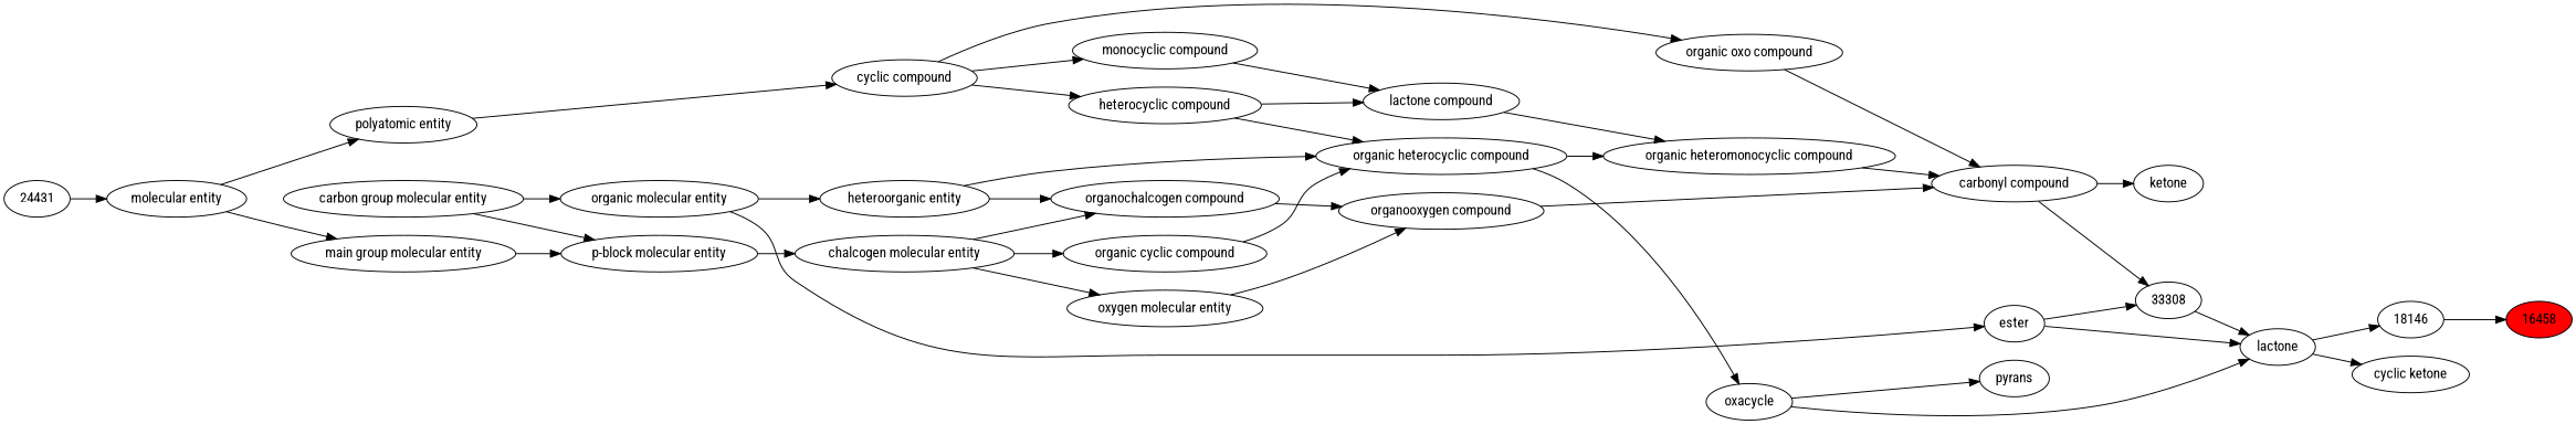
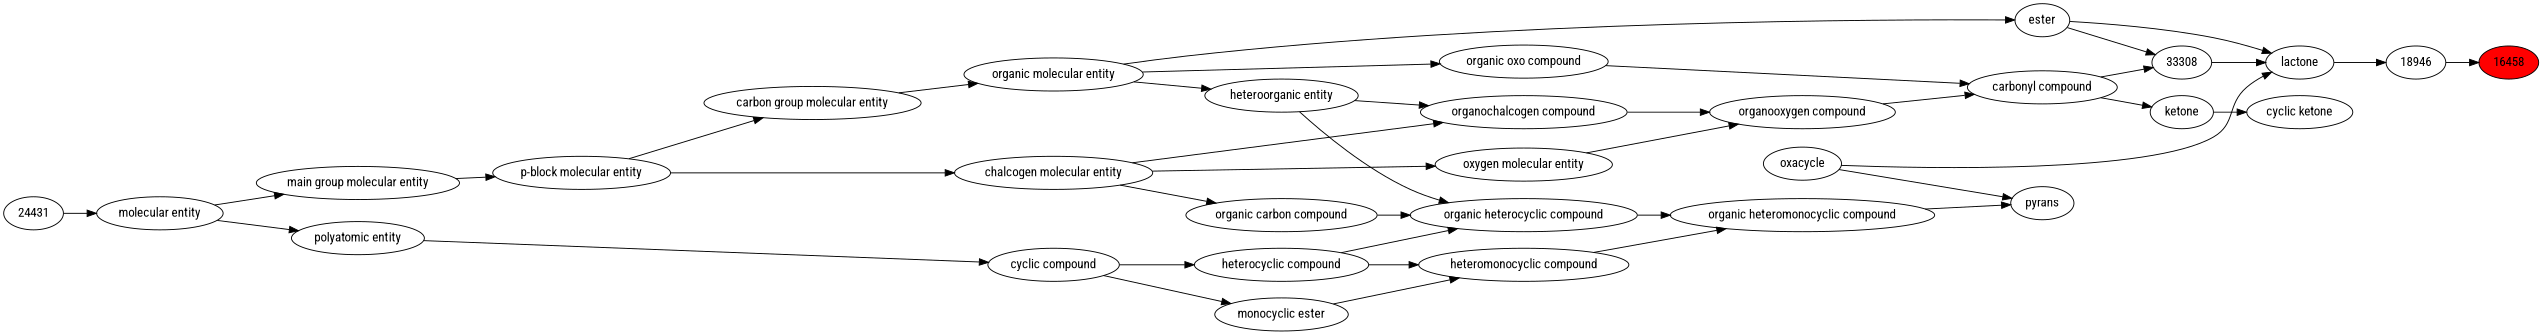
  digraph {
    fontname="Roboto Condensed"
    rankdir=LR
    node [fontname="Roboto Condensed"]
    edge [fontname="Roboto Condensed"]
    n1 [fillcolor=red label=16458 style=filled]
-   n2 [label=18146]
+   n2 [label=18946]
    n3 [label=pyrans]
    n4 [label="cyclic ketone"]
    n5 [label=lactone]
    n6 [label="organic heteromonocyclic compound"]
    n7 [label=oxacycle]
    n8 [label=ketone]
    n9 [label=33308]
    n10 [label=ester]
-   n11 [label="lactone compound"]
+   n11 [label="heteromonocyclic compound"]
    n12 [label="organic heterocyclic compound"]
    n13 [label="organooxygen compound"]
    n14 [label="carbonyl compound"]
    n15 [label="organic molecular entity"]
    n16 [label="heteroorganic entity"]
    n17 [label="organic oxo compound"]
    n18 [label="organochalcogen compound"]
-   n19 [label="organic cyclic compound"]
+   n19 [label="organic carbon compound"]
    n20 [label="heterocyclic compound"]
-   n21 [label="monocyclic compound"]
+   n21 [label="monocyclic ester"]
    n22 [label="oxygen molecular entity"]
    n23 [label="carbon group molecular entity"]
    n24 [label="cyclic compound"]
    n25 [label="chalcogen molecular entity"]
    n26 [label="p-block molecular entity"]
    n27 [label="polyatomic entity"]
    n28 [label="main group molecular entity"]
    n29 [label="molecular entity"]
    n30 [label=24431]
    n2 -> n1
    n5 -> n2
-   n6 -> n14
+   n6 -> n3
    n7 -> n3
    n7 -> n5
-   n5 -> n4
+   n8 -> n4
    n9 -> n5
    n10 -> n5
    n10 -> n9
    n11 -> n6
    n12 -> n6
-   n12 -> n7
    n13 -> n14
    n14 -> n8
    n14 -> n9
    n15 -> n10
    n15 -> n16
-   n24 -> n17
+   n15 -> n17
    n16 -> n12
    n16 -> n18
    n17 -> n14
    n18 -> n13
    n19 -> n12
    n20 -> n11
    n20 -> n12
    n21 -> n11
    n22 -> n13
    n23 -> n15
    n24 -> n20
    n24 -> n21
    n25 -> n18
    n25 -> n19
    n25 -> n22
-   n23 -> n26
+   n26 -> n23
    n26 -> n25
    n27 -> n24
    n28 -> n26
    n29 -> n27
    n29 -> n28
    n30 -> n29
  }
